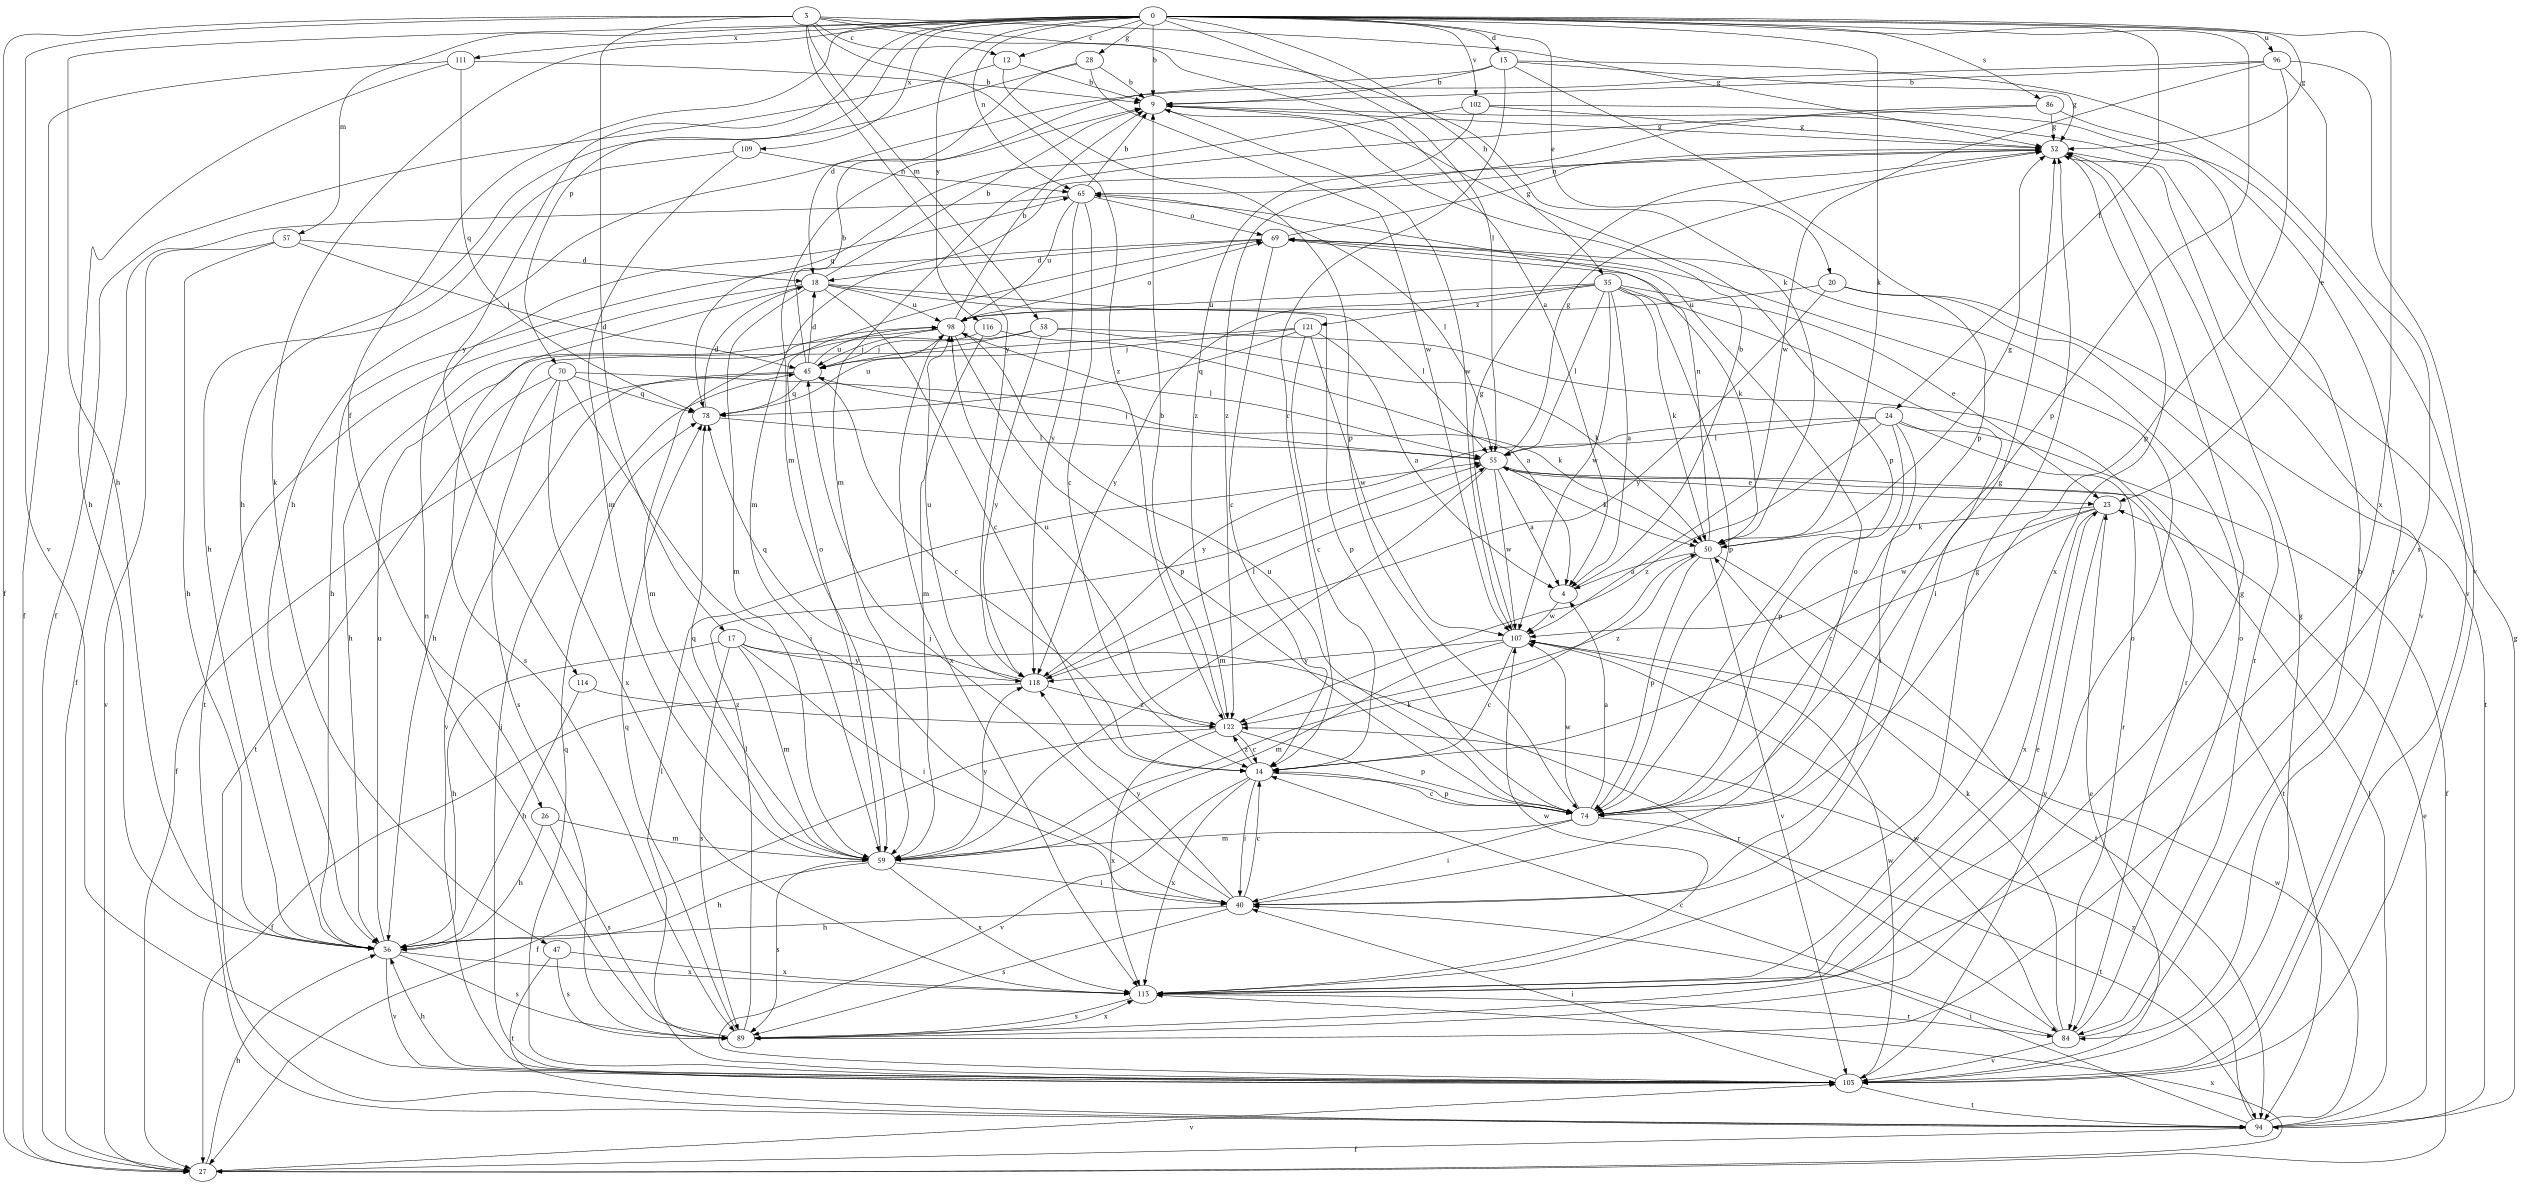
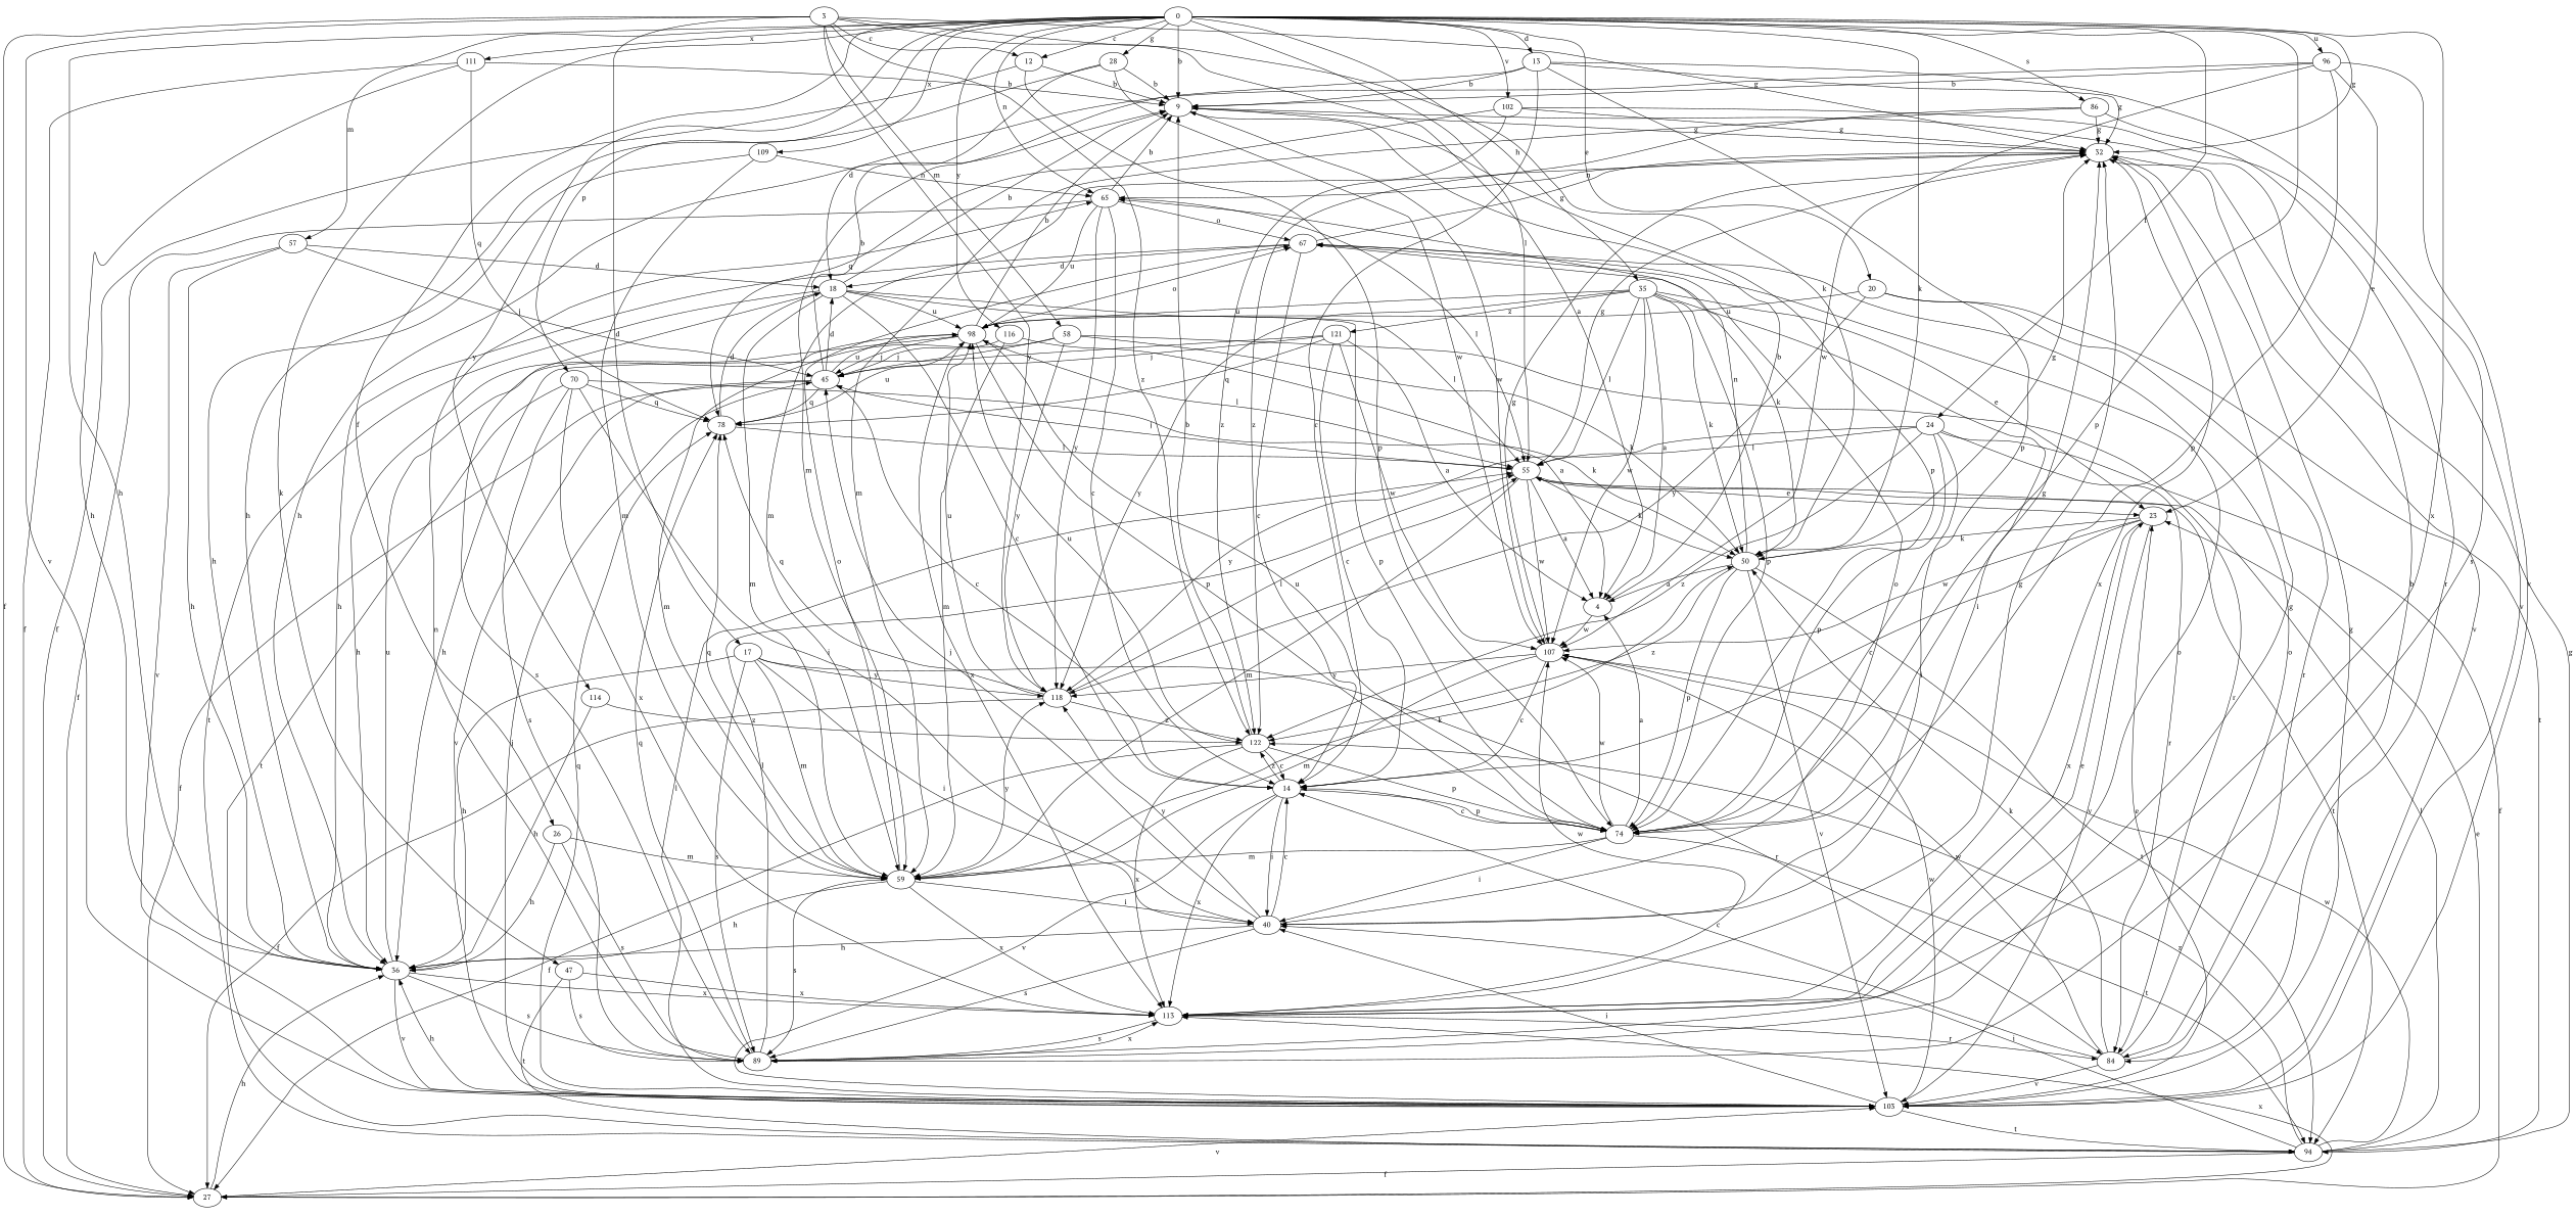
  strict digraph {
    fontname="PT Serif"
    node [fontname="PT Serif"]
    edge [fontname="PT Serif"]
    0
    9
    12
    n4 [label=13]
    20
    24
    26
    28
    32
    35
    36
    47
    50
    55
    57
    65
    70
    74
    86
    96
    102
    109
    111
    113
    114
    116
    107
    27
    14
    59
    89
    118
    84
    94
    98
    122
    40
    18
    103
    4
    121
    23
    45
-   69
+   69 [label=67]
    78
    3
    17
    58
    0 -> 9 [label=b]
    0 -> 12 [label=c]
    0 -> n4 [label=d]
    0 -> 20 [label=e]
    0 -> 24 [label=f]
    0 -> 26 [label=f]
    0 -> 28 [label=g]
    0 -> 32 [label=g]
    0 -> 35 [label=h]
    0 -> 36 [label=h]
    0 -> 47 [label=k]
    0 -> 50 [label=k]
    0 -> 55 [label=l]
    0 -> 57 [label=m]
    0 -> 65 [label=n]
    0 -> 70 [label=p]
    0 -> 74 [label=p]
    0 -> 86 [label=s]
    0 -> 96 [label=u]
    0 -> 102 [label=v]
    0 -> 109 [label=x]
    0 -> 111 [label=x]
    0 -> 113 [label=x]
    0 -> 114 [label=y]
    0 -> 116 [label=y]
    9 -> 32 [label=g]
    9 -> 74 [label=p]
    9 -> 107 [label=w]
    12 -> 9 [label=b]
    12 -> 74 [label=p]
    12 -> 27 [label=f]
    n4 -> 9 [label=b]
    n4 -> 32 [label=g]
    n4 -> 74 [label=p]
    n4 -> 14 [label=c]
    n4 -> 59 [label=m]
    n4 -> 89 [label=s]
    20 -> 118 [label=y]
    20 -> 84 [label=r]
    20 -> 94 [label=t]
    20 -> 98 [label=u]
    24 -> 55 [label=l]
    24 -> 74 [label=p]
    24 -> 27 [label=f]
    24 -> 118 [label=y]
    24 -> 84 [label=r]
    24 -> 122 [label=z]
    24 -> 40 [label=i]
    26 -> 36 [label=h]
    26 -> 59 [label=m]
    26 -> 89 [label=s]
    28 -> 9 [label=b]
    28 -> 36 [label=h]
    28 -> 107 [label=w]
    28 -> 18 [label=d]
    32 -> 65 [label=n]
    32 -> 113 [label=x]
    32 -> 59 [label=m]
    32 -> 103 [label=v]
    35 -> 50 [label=k]
    35 -> 55 [label=l]
    35 -> 74 [label=p]
    35 -> 107 [label=w]
    35 -> 118 [label=y]
    35 -> 98 [label=u]
    35 -> 40 [label=i]
    35 -> 4 [label=a]
    35 -> 121 [label=z]
    35 -> 23 [label=e]
    36 -> 113 [label=x]
    36 -> 89 [label=s]
    36 -> 98 [label=u]
    36 -> 103 [label=v]
    47 -> 113 [label=x]
    47 -> 89 [label=s]
    47 -> 94 [label=t]
    50 -> 32 [label=g]
    50 -> 65 [label=n]
    50 -> 74 [label=p]
    50 -> 94 [label=t]
    50 -> 122 [label=z]
    50 -> 103 [label=v]
    50 -> 4 [label=a]
    55 -> 32 [label=g]
    55 -> 50 [label=k]
    55 -> 107 [label=w]
    55 -> 59 [label=m]
    55 -> 94 [label=t]
    55 -> 4 [label=a]
    55 -> 23 [label=e]
    55 -> 45 [label=j]
    57 -> 36 [label=h]
    57 -> 18 [label=d]
-   57 -> 27 [label=v]
+   57 -> 103 [label=v]
    57 -> 45 [label=j]
    65 -> 9 [label=b]
    65 -> 55 [label=l]
    65 -> 27 [label=f]
    65 -> 14 [label=c]
    65 -> 118 [label=y]
    65 -> 98 [label=u]
    65 -> 69 [label=o]
    70 -> 50 [label=k]
    70 -> 113 [label=x]
    70 -> 89 [label=s]
    70 -> 94 [label=t]
    70 -> 40 [label=i]
    70 -> 78 [label=q]
    74 -> 32 [label=g]
    74 -> 107 [label=w]
    74 -> 14 [label=c]
    74 -> 59 [label=m]
    74 -> 94 [label=t]
    74 -> 98 [label=u]
    74 -> 40 [label=i]
    74 -> 4 [label=a]
    86 -> 32 [label=g]
    86 -> 59 [label=m]
    86 -> 84 [label=r]
    86 -> 122 [label=z]
    96 -> 9 [label=b]
    96 -> 36 [label=h]
    96 -> 74 [label=p]
    96 -> 107 [label=w]
    96 -> 103 [label=v]
    96 -> 23 [label=e]
    102 -> 32 [label=g]
    102 -> 122 [label=z]
    102 -> 103 [label=v]
    102 -> 78 [label=q]
    109 -> 36 [label=h]
    109 -> 65 [label=n]
    109 -> 59 [label=m]
    111 -> 9 [label=b]
    111 -> 36 [label=h]
    111 -> 27 [label=f]
    111 -> 78 [label=q]
    113 -> 32 [label=g]
    113 -> 107 [label=w]
    113 -> 89 [label=s]
    113 -> 84 [label=r]
    113 -> 23 [label=e]
    114 -> 36 [label=h]
    114 -> 122 [label=z]
    116 -> 59 [label=m]
    116 -> 4 [label=a]
    116 -> 45 [label=j]
    107 -> 32 [label=g]
    107 -> 14 [label=c]
    107 -> 59 [label=m]
    107 -> 118 [label=y]
    27 -> 36 [label=h]
    27 -> 113 [label=x]
    27 -> 103 [label=v]
    14 -> 74 [label=p]
    14 -> 113 [label=x]
    14 -> 122 [label=z]
    14 -> 40 [label=i]
    14 -> 103 [label=v]
    59 -> 36 [label=h]
    59 -> 50 [label=k]
    59 -> 113 [label=x]
    59 -> 89 [label=s]
    59 -> 118 [label=y]
    59 -> 40 [label=i]
    59 -> 69 [label=o]
    59 -> 78 [label=q]
    89 -> 32 [label=g]
    89 -> 55 [label=l]
    89 -> 65 [label=n]
    89 -> 113 [label=x]
    89 -> 69 [label=o]
    89 -> 78 [label=q]
    118 -> 55 [label=l]
    118 -> 27 [label=f]
    118 -> 98 [label=u]
    118 -> 122 [label=z]
    118 -> 78 [label=q]
    84 -> 9 [label=b]
    84 -> 50 [label=k]
    84 -> 107 [label=w]
    84 -> 14 [label=c]
    84 -> 103 [label=v]
    84 -> 69 [label=o]
    94 -> 32 [label=g]
    94 -> 55 [label=l]
    94 -> 107 [label=w]
    94 -> 27 [label=f]
    94 -> 122 [label=z]
    94 -> 40 [label=i]
    94 -> 23 [label=e]
    98 -> 9 [label=b]
    98 -> 36 [label=h]
    98 -> 55 [label=l]
    98 -> 74 [label=p]
    98 -> 113 [label=x]
    98 -> 45 [label=j]
    98 -> 69 [label=o]
    122 -> 9 [label=b]
    122 -> 74 [label=p]
    122 -> 113 [label=x]
    122 -> 27 [label=f]
    122 -> 14 [label=c]
    122 -> 98 [label=u]
    40 -> 36 [label=h]
    40 -> 14 [label=c]
    40 -> 89 [label=s]
    40 -> 118 [label=y]
    40 -> 45 [label=j]
    40 -> 69 [label=o]
    18 -> 9 [label=b]
    18 -> 55 [label=l]
    18 -> 74 [label=p]
    18 -> 14 [label=c]
    18 -> 59 [label=m]
    18 -> 89 [label=s]
    18 -> 94 [label=t]
    18 -> 98 [label=u]
    103 -> 32 [label=g]
    103 -> 36 [label=h]
    103 -> 55 [label=l]
    103 -> 107 [label=w]
    103 -> 94 [label=t]
    103 -> 40 [label=i]
    103 -> 23 [label=e]
    103 -> 45 [label=j]
    103 -> 78 [label=q]
    4 -> 9 [label=b]
    4 -> 107 [label=w]
    121 -> 36 [label=h]
    121 -> 107 [label=w]
    121 -> 14 [label=c]
    121 -> 4 [label=a]
    121 -> 45 [label=j]
    121 -> 78 [label=q]
    23 -> 50 [label=k]
    23 -> 113 [label=x]
    23 -> 107 [label=w]
    23 -> 14 [label=c]
    23 -> 103 [label=v]
    45 -> 9 [label=b]
    45 -> 27 [label=f]
    45 -> 14 [label=c]
    45 -> 98 [label=u]
    45 -> 18 [label=d]
    45 -> 103 [label=v]
    45 -> 78 [label=q]
    69 -> 32 [label=g]
    69 -> 36 [label=h]
    69 -> 50 [label=k]
    69 -> 14 [label=c]
    69 -> 18 [label=d]
    78 -> 55 [label=l]
    78 -> 98 [label=u]
    78 -> 18 [label=d]
    3 -> 12 [label=c]
    3 -> 32 [label=g]
    3 -> 50 [label=k]
    3 -> 27 [label=f]
    3 -> 118 [label=y]
    3 -> 122 [label=z]
    3 -> 103 [label=v]
    3 -> 4 [label=a]
    3 -> 17 [label=d]
    3 -> 58 [label=m]
    17 -> 36 [label=h]
    17 -> 59 [label=m]
    17 -> 89 [label=s]
    17 -> 118 [label=y]
    17 -> 84 [label=r]
    17 -> 40 [label=i]
    58 -> 50 [label=k]
    58 -> 59 [label=m]
    58 -> 118 [label=y]
    58 -> 84 [label=r]
    58 -> 45 [label=j]
  }
